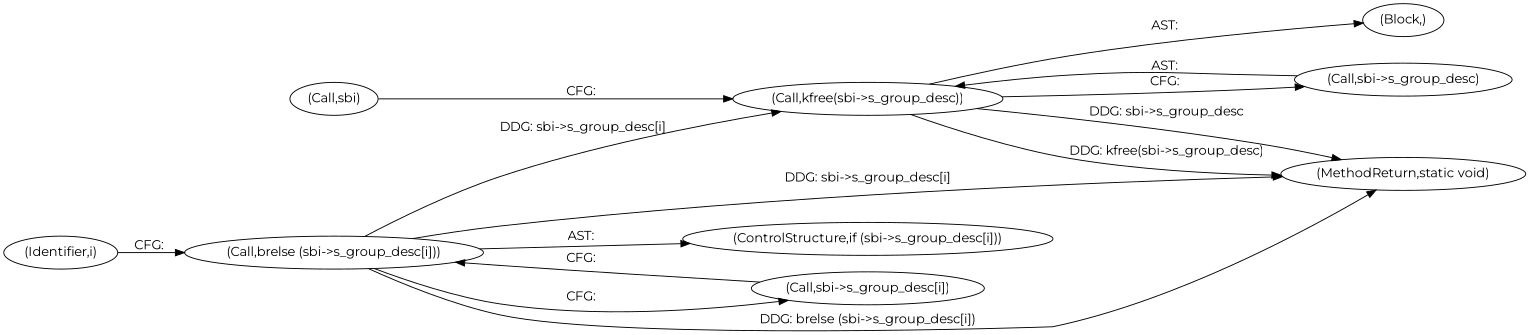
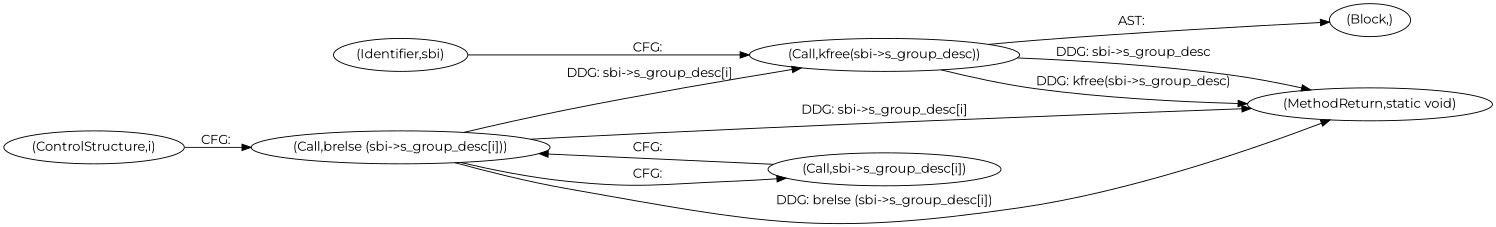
  digraph {
    fontname=Montserrat
    rankdir=LR
    node [fontname=Montserrat]
    edge [fontname=Montserrat]
    n1 [label="(Call,kfree(sbi->s_group_desc))"]
    n2 [label="(MethodReturn,static void)"]
    n3 [label="(Block,)"]
-   n4 [label="(Call,sbi->s_group_desc)"]
    n5 [label="(Call,brelse (sbi->s_group_desc[i]))"]
    n6 [label="(Call,sbi->s_group_desc[i])"]
-   n7 [label="(ControlStructure,if (sbi->s_group_desc[i]))"]
-   n8 [label="(Identifier,i)"]
-   n9 [label="(Call,sbi)"]
+   n8 [label="(ControlStructure,i)"]
+   n9 [label="(Identifier,sbi)"]
    n1 -> n2 [label="DDG: kfree(sbi->s_group_desc)"]
    n1 -> n2 [label="DDG: sbi->s_group_desc"]
    n1 -> n3 [label="AST: "]
-   n1 -> n4 [label="CFG: "]
-   n4 -> n1 [label="AST: "]
    n5 -> n1 [label="DDG: sbi->s_group_desc[i]"]
    n5 -> n2 [label="DDG: sbi->s_group_desc[i]"]
    n5 -> n2 [label="DDG: brelse (sbi->s_group_desc[i])"]
    n5 -> n6 [label="CFG: "]
-   n5 -> n7 [label="AST: "]
    n6 -> n5 [label="CFG: "]
    n8 -> n5 [label="CFG: "]
    n9 -> n1 [label="CFG: "]
  }
